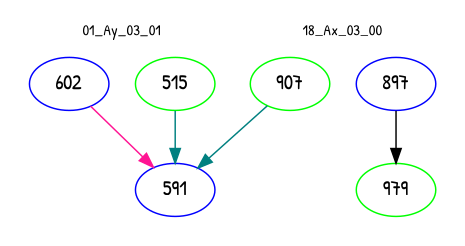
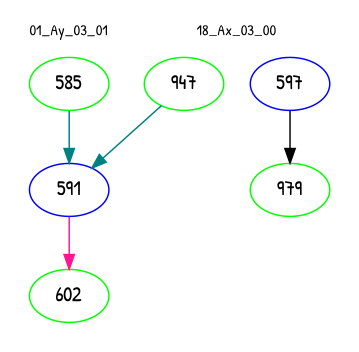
  digraph {
    fontname="Patrick Hand"
    node [color=green fontname="Patrick Hand"]
    edge [color=teal fontname="Patrick Hand"]
-   n1 [label=515]
+   n1 [label=585]
    n2 [color=blue label=591]
-   n3 [color=blue label=602]
-   n4 [label=907]
-   n5 [color=blue label=897]
+   n3 [label=602]
+   n4 [label=947]
+   n5 [color=blue label=597]
    n6 [label=979]
    subgraph cluster_1 {
      color=white
      fontsize=10
      label="01_Ay_03_01"
      n1
      n2
      n3
    }
    subgraph cluster_2 {
      color=white
      fontsize=10
      label="18_Ax_03_00"
      n4
      n5
      n6
    }
    n1 -> n2
-   n3 -> n2 [color=deeppink]
+   n2 -> n3 [color=deeppink]
    n4 -> n2
    n5 -> n6 [color=black]
  }
